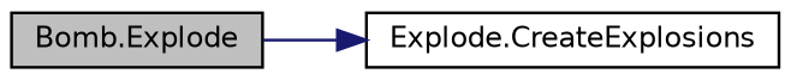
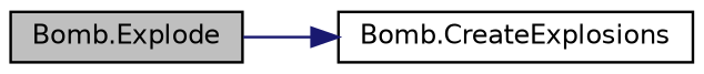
  digraph {
    rankdir=LR
    node [color=black fontname=Helvetica fontsize=10 shape=record style=filled]
    n1 [fillcolor=grey75 fontcolor=black height=0.2 label="Bomb.Explode" width=0.4]
-   n2 [fillcolor=white height=0.2 label="Explode.CreateExplosions" width=0.4]
+   n2 [fillcolor=white height=0.2 label="Bomb.CreateExplosions" width=0.4]
    n1 -> n2 [color=midnightblue fontname=Helvetica fontsize=10 labelfontname=Helvetica labelfontsize=10 style=solid]
  }
